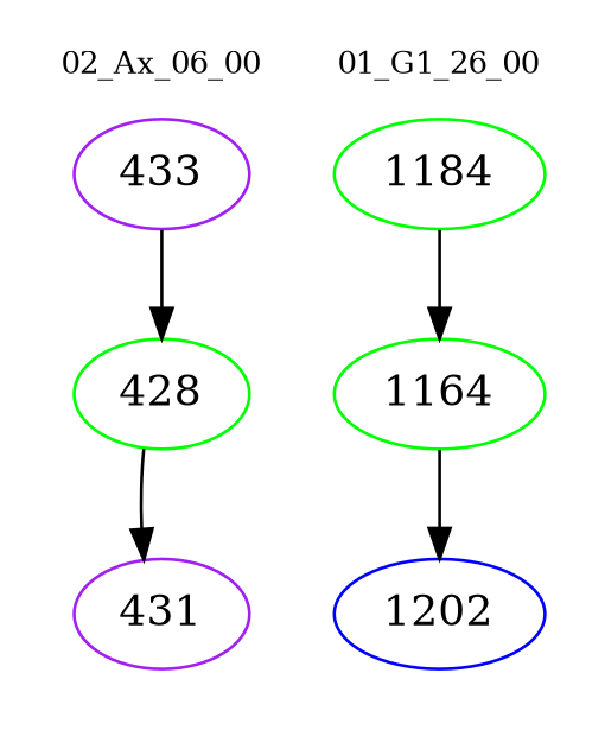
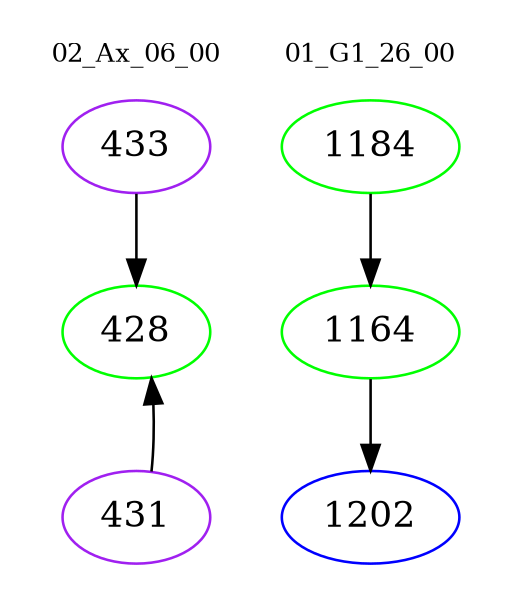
  digraph {
    node [color=green]
    edge [color=black]
    n1 [color=purple label=433]
    n2 [label=428]
    n3 [color=purple label=431]
    n4 [label=1184]
    n5 [label=1164]
    n6 [color=blue label=1202]
    subgraph cluster_1 {
      color=white
      fontsize=10
      label="02_Ax_06_00"
      n1
      n2
      n3
    }
    subgraph cluster_2 {
      color=white
      fontsize=10
      label="01_G1_26_00"
      n4
      n5
      n6
    }
    n1 -> n2
-   n2 -> n3
+   n3 -> n2
    n4 -> n5
    n5 -> n6
  }
